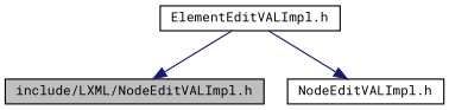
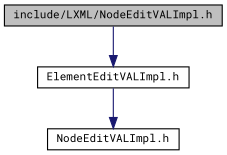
  digraph {
    fontname="Roboto Mono"
    node [color=black fillcolor=white fontname="Roboto Mono" fontsize=10 shape=record style=filled]
    edge [color=midnightblue fontname="Roboto Mono" fontsize=10 labelfontname=Helvetica labelfontsize=10 style=solid]
    n1 [fillcolor=grey75 fontcolor=black height=0.2 label="include/LXML/NodeEditVALImpl.h" width=0.4]
    n2 [height=0.2 label="ElementEditVALImpl.h" width=0.4]
    n3 [height=0.2 label="NodeEditVALImpl.h" width=0.4]
-   n2 -> n1
+   n1 -> n2
    n2 -> n3
  }
